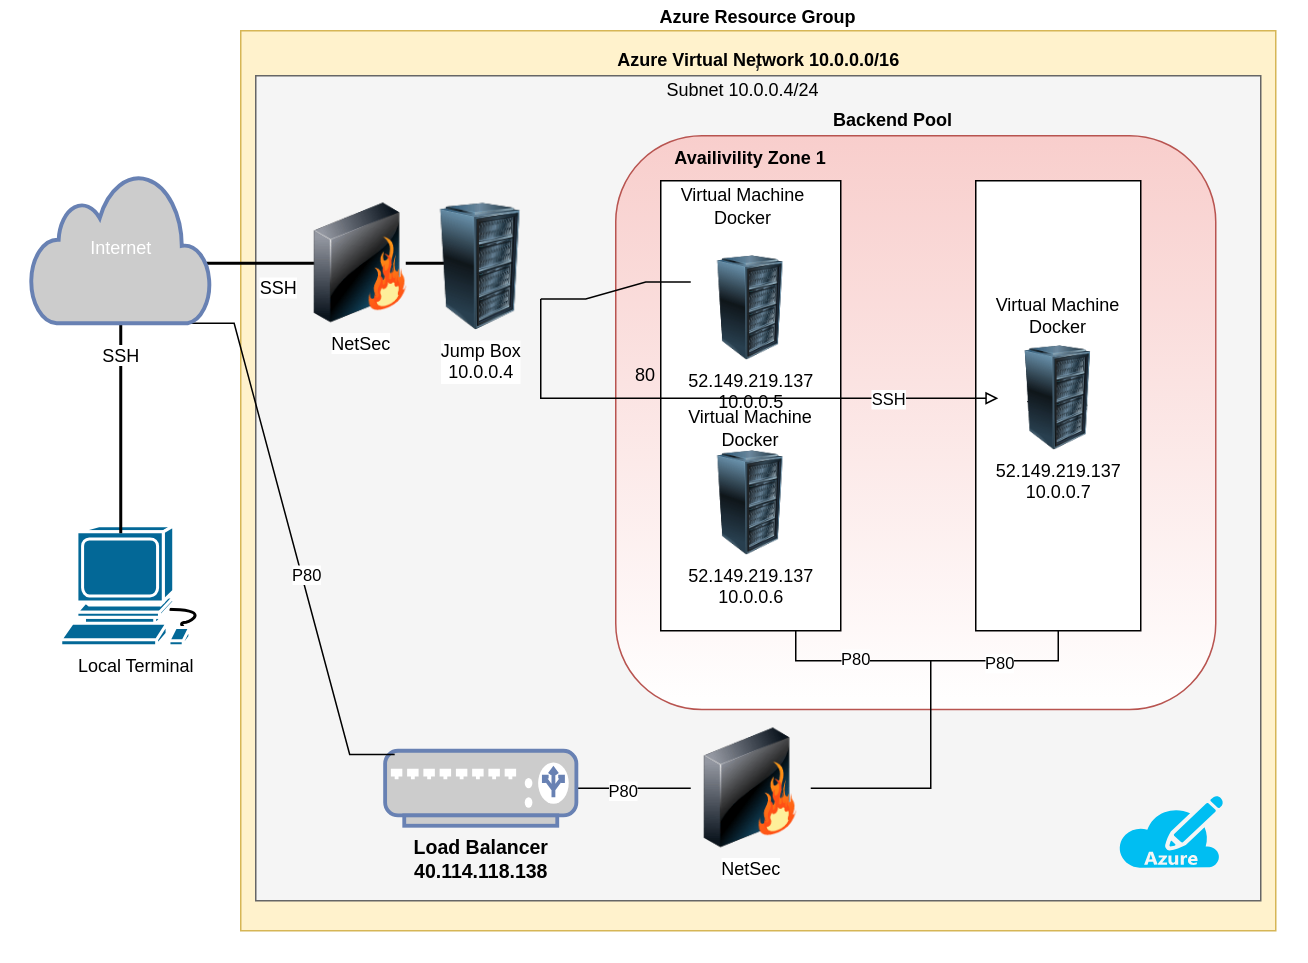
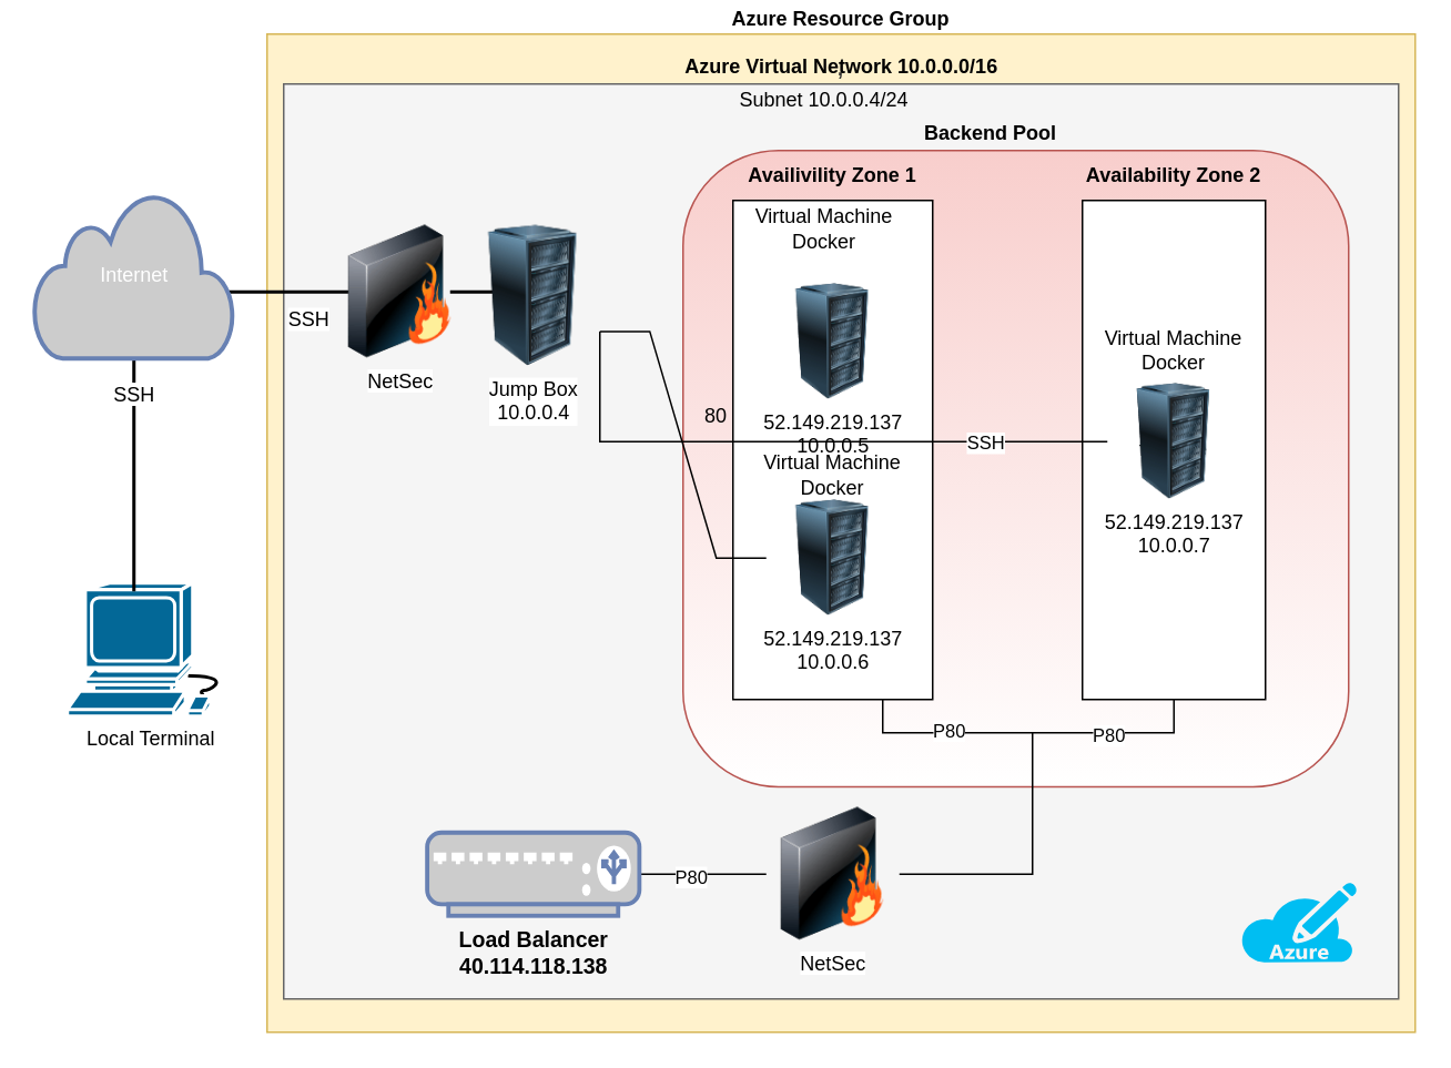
  <mxCell id="0" />
  <mxCell id="1" parent="0" />
  <mxCell id="2" value="Local Terminal" style="shape=mxgraph.cisco.computers_and_peripherals.workstation;html=1;pointerEvents=1;dashed=0;fillColor=#036897;strokeColor=#ffffff;strokeWidth=2;verticalLabelPosition=bottom;verticalAlign=top;align=center;outlineConnect=0;" vertex="1" parent="1"><mxGeometry x="40" y="350" width="100" height="80" as="geometry" /></mxCell>
  <mxCell id="3" value="SSH" style="line;strokeWidth=2;direction=south;html=1;" vertex="1" parent="1"><mxGeometry x="75" y="215" width="10" height="140" as="geometry" /></mxCell>
  <mxCell id="4" value="Azure Resource Group" style="rounded=0;whiteSpace=wrap;html=1;labelPosition=center;verticalLabelPosition=top;align=center;verticalAlign=bottom;fontStyle=1;fillColor=#fff2cc;strokeColor=#d6b656;" vertex="1" parent="1"><mxGeometry x="160" y="20" width="690" height="600" as="geometry" /></mxCell>
  <mxCell id="5" value="&lt;b&gt;,&lt;/b&gt;" style="rounded=0;whiteSpace=wrap;html=1;labelPosition=center;verticalLabelPosition=top;align=center;verticalAlign=bottom;fillColor=#f5f5f5;strokeColor=#666666;fontColor=#333333;" vertex="1" parent="1"><mxGeometry x="170" y="50" width="670" height="550" as="geometry" /></mxCell>
  <mxCell id="6" style="edgeStyle=entityRelationEdgeStyle;rounded=0;orthogonalLoop=1;jettySize=auto;html=1;exitX=1;exitY=0.5;exitDx=0;exitDy=0;exitPerimeter=0;entryX=0;entryY=0.5;entryDx=0;entryDy=0;startArrow=none;startFill=0;endArrow=none;endFill=0;strokeColor=#000000;" edge="1" parent="1" source="8" target="15"><mxGeometry relative="1" as="geometry" /></mxCell>
  <mxCell id="7" value="P80" style="edgeLabel;html=1;align=center;verticalAlign=middle;resizable=0;points=[];" vertex="1" connectable="0" parent="6"><mxGeometry x="-0.176" y="-1" relative="1" as="geometry"><mxPoint as="offset" /></mxGeometry></mxCell>
  <mxCell id="8" value="&lt;b&gt;&lt;font color=&quot;#000000&quot; style=&quot;font-size: 13px&quot;&gt;Load Balancer&lt;br&gt;40.114.118.138&lt;br&gt;&lt;/font&gt;&lt;/b&gt;" style="fontColor=#0066CC;verticalAlign=top;verticalLabelPosition=bottom;labelPosition=center;align=center;html=1;outlineConnect=0;fillColor=#CCCCCC;strokeColor=#6881B3;gradientColor=none;gradientDirection=north;strokeWidth=2;shape=mxgraph.networks.load_balancer;" vertex="1" parent="1"><mxGeometry x="256.25" y="500" width="127.5" height="50" as="geometry" /></mxCell>
  <mxCell id="9" value="SSH" style="line;strokeWidth=2;html=1;" vertex="1" parent="1"><mxGeometry x="130" y="170" width="110" height="10" as="geometry" /></mxCell>
  <mxCell id="10" value="" style="line;strokeWidth=2;html=1;" vertex="1" parent="1"><mxGeometry x="270" y="170" width="60" height="10" as="geometry" /></mxCell>
  <mxCell id="11" value="" style="rounded=1;whiteSpace=wrap;html=1;fillColor=#f8cecc;strokeColor=#b85450;gradientColor=#ffffff;" vertex="1" parent="1"><mxGeometry x="410" y="90" width="400" height="382.5" as="geometry" /></mxCell>
- <mxCell id="12" style="edgeStyle=entityRelationEdgeStyle;rounded=0;orthogonalLoop=1;jettySize=auto;html=1;exitX=0.88;exitY=1;exitDx=0;exitDy=0;exitPerimeter=0;entryX=0.05;entryY=0.05;entryDx=0;entryDy=0;entryPerimeter=0;startArrow=none;startFill=0;endArrow=none;endFill=0;strokeColor=#000000;" edge="1" parent="1" source="39" target="8"><mxGeometry relative="1" as="geometry" /></mxCell>
- <mxCell id="13" value="P80" style="edgeLabel;html=1;align=center;verticalAlign=middle;resizable=0;points=[];" vertex="1" connectable="0" parent="12"><mxGeometry x="0.135" y="3" relative="1" as="geometry"><mxPoint y="1" as="offset" /></mxGeometry></mxCell>
  <mxCell id="14" style="edgeStyle=elbowEdgeStyle;rounded=0;orthogonalLoop=1;jettySize=auto;elbow=vertical;html=1;exitX=1;exitY=0.5;exitDx=0;exitDy=0;startArrow=none;startFill=0;endArrow=none;endFill=0;strokeColor=#000000;" edge="1" parent="1" source="15"><mxGeometry relative="1" as="geometry"><mxPoint x="620" y="440" as="targetPoint" /><Array as="points"><mxPoint x="580" y="525" /></Array></mxGeometry></mxCell>
  <mxCell id="15" value="NetSec" style="image;html=1;image=img/lib/clip_art/networking/Firewall_128x128.png" vertex="1" parent="1"><mxGeometry x="460" y="485" width="80" height="80" as="geometry" /></mxCell>
  <mxCell id="16" value="NetSec" style="image;html=1;image=img/lib/clip_art/networking/Firewall_128x128.png" vertex="1" parent="1"><mxGeometry x="200" y="135" width="80" height="80" as="geometry" /></mxCell>
  <mxCell id="17" style="edgeStyle=elbowEdgeStyle;rounded=0;orthogonalLoop=1;jettySize=auto;elbow=vertical;html=1;exitX=1;exitY=0.25;exitDx=0;exitDy=0;entryX=1;entryY=0.5;entryDx=0;entryDy=0;startArrow=none;startFill=0;endArrow=none;endFill=0;strokeColor=#000000;" edge="1" parent="1" source="20" target="27"><mxGeometry relative="1" as="geometry"><Array as="points"><mxPoint x="620" y="440" /></Array></mxGeometry></mxCell>
  <mxCell id="18" value="P80" style="edgeLabel;html=1;align=center;verticalAlign=middle;resizable=0;points=[];" vertex="1" connectable="0" parent="17"><mxGeometry x="-0.447" y="2" relative="1" as="geometry"><mxPoint as="offset" /></mxGeometry></mxCell>
  <mxCell id="19" value="P80" style="edgeLabel;html=1;align=center;verticalAlign=middle;resizable=0;points=[];" vertex="1" connectable="0" parent="17"><mxGeometry x="0.439" y="-1" relative="1" as="geometry"><mxPoint as="offset" /></mxGeometry></mxCell>
  <mxCell id="20" value="" style="rounded=0;whiteSpace=wrap;html=1;direction=south;" vertex="1" parent="1"><mxGeometry x="440" y="120" width="120" height="300" as="geometry" /></mxCell>
  <mxCell id="21" value="52.149.219.137&lt;br&gt;10.0.0.5" style="image;html=1;image=img/lib/clip_art/computers/Server_Rack_128x128.png" vertex="1" parent="1"><mxGeometry x="460" y="170" width="80" height="70" as="geometry" /></mxCell>
  <mxCell id="22" value="52.149.219.137&lt;br&gt;10.0.0.6" style="image;html=1;image=img/lib/clip_art/computers/Server_Rack_128x128.png" vertex="1" parent="1"><mxGeometry x="460" y="300" width="80" height="70" as="geometry" /></mxCell>
- <mxCell id="24" style="edgeStyle=entityRelationEdgeStyle;rounded=0;orthogonalLoop=1;jettySize=auto;html=1;exitX=1;exitY=0.75;exitDx=0;exitDy=0;entryX=0;entryY=0.25;entryDx=0;entryDy=0;startArrow=none;startFill=0;endArrow=none;endFill=0;strokeColor=#000000;" edge="1" parent="1" source="32" target="21"><mxGeometry relative="1" as="geometry" /></mxCell>
+ <mxCell id="23" style="edgeStyle=entityRelationEdgeStyle;rounded=0;orthogonalLoop=1;jettySize=auto;html=1;exitX=1;exitY=0.75;exitDx=0;exitDy=0;startArrow=none;startFill=0;endArrow=none;endFill=0;strokeColor=#000000;" edge="1" parent="1" source="32" target="22"><mxGeometry relative="1" as="geometry" /></mxCell>
  <mxCell id="25" value="Availivility Zone 1" style="text;html=1;strokeColor=none;fillColor=none;align=center;verticalAlign=middle;whiteSpace=wrap;rounded=0;fontStyle=1" vertex="1" parent="1"><mxGeometry x="440" y="95" width="120" height="20" as="geometry" /></mxCell>
  <mxCell id="26" value="Backend Pool" style="text;html=1;strokeColor=none;fillColor=none;align=center;verticalAlign=middle;whiteSpace=wrap;rounded=0;fontStyle=1" vertex="1" parent="1"><mxGeometry x="540" y="70" width="110" height="20" as="geometry" /></mxCell>
  <mxCell id="27" value="for sure&lt;br&gt;" style="rounded=0;whiteSpace=wrap;html=1;direction=south;" vertex="1" parent="1"><mxGeometry x="650" y="120" width="110" height="300" as="geometry" /></mxCell>
  <mxCell id="28" value="52.149.219.137&lt;br&gt;10.0.0.7" style="image;html=1;image=img/lib/clip_art/computers/Server_Rack_128x128.png" vertex="1" parent="1"><mxGeometry x="665" y="230" width="80" height="70" as="geometry" /></mxCell>
- <mxCell id="29" style="edgeStyle=elbowEdgeStyle;rounded=0;orthogonalLoop=1;jettySize=auto;html=1;exitX=1;exitY=0.75;exitDx=0;exitDy=0;startArrow=none;startFill=0;endArrow=block;endFill=0;strokeColor=#000000;elbow=vertical;entryX=0;entryY=0.5;entryDx=0;entryDy=0;" edge="1" parent="1" source="32" target="28"><mxGeometry relative="1" as="geometry"><mxPoint x="665" y="250" as="targetPoint" /><Array as="points"><mxPoint x="380" y="265" /><mxPoint x="380" y="260" /><mxPoint x="360" y="250" /><mxPoint x="380" y="250" /><mxPoint x="570" y="260" /><mxPoint x="580" y="250" /><mxPoint x="510" y="235" /></Array></mxGeometry></mxCell>
+ <mxCell id="29" style="edgeStyle=elbowEdgeStyle;rounded=0;orthogonalLoop=1;jettySize=auto;html=1;exitX=1;exitY=0.75;exitDx=0;exitDy=0;startArrow=none;startFill=0;endArrow=none;endFill=0;strokeColor=#000000;elbow=vertical;entryX=0;entryY=0.5;entryDx=0;entryDy=0;" edge="1" parent="1" source="32" target="28"><mxGeometry relative="1" as="geometry"><mxPoint x="665" y="250" as="targetPoint" /><Array as="points"><mxPoint x="380" y="265" /><mxPoint x="380" y="260" /><mxPoint x="360" y="250" /><mxPoint x="380" y="250" /><mxPoint x="570" y="260" /><mxPoint x="580" y="250" /><mxPoint x="510" y="235" /></Array></mxGeometry></mxCell>
  <mxCell id="30" value="SSH" style="edgeLabel;html=1;align=center;verticalAlign=middle;resizable=0;points=[];" vertex="1" connectable="0" parent="29"><mxGeometry x="0.603" relative="1" as="geometry"><mxPoint as="offset" /></mxGeometry></mxCell>
+ <mxCell id="31" value="&lt;b&gt;Availability Zone 2&lt;/b&gt;" style="text;html=1;strokeColor=none;fillColor=none;align=center;verticalAlign=middle;whiteSpace=wrap;rounded=0;" vertex="1" parent="1"><mxGeometry x="650" y="95" width="110" height="20" as="geometry" /></mxCell>
  <mxCell id="32" value="Jump Box&lt;br&gt;10.0.0.4" style="image;html=1;image=img/lib/clip_art/computers/Server_Rack_128x128.png" vertex="1" parent="1"><mxGeometry x="280" y="135" width="80" height="85" as="geometry" /></mxCell>
  <mxCell id="33" value="80" style="text;html=1;strokeColor=none;fillColor=none;align=center;verticalAlign=middle;whiteSpace=wrap;rounded=0;" vertex="1" parent="1"><mxGeometry x="410" y="240" width="40" height="20" as="geometry" /></mxCell>
  <mxCell id="34" value="&lt;b&gt;Azure Virtual Network 10.0.0.0/16&lt;/b&gt;" style="text;html=1;align=center;verticalAlign=middle;resizable=0;points=[];autosize=1;strokeColor=none;" vertex="1" parent="1"><mxGeometry x="405" y="30" width="200" height="20" as="geometry" /></mxCell>
  <mxCell id="35" value="Subnet 10.0.0.4/24" style="text;html=1;strokeColor=none;fillColor=none;align=center;verticalAlign=middle;whiteSpace=wrap;rounded=0;" vertex="1" parent="1"><mxGeometry x="430" y="50" width="130" height="20" as="geometry" /></mxCell>
  <mxCell id="36" value="&lt;br&gt;Virtual Machine&lt;br&gt;Docker" style="text;html=1;strokeColor=none;fillColor=none;align=center;verticalAlign=middle;whiteSpace=wrap;rounded=0;" vertex="1" parent="1"><mxGeometry x="450" y="120" width="90" height="20" as="geometry" /></mxCell>
  <mxCell id="37" value="Virtual Machine&lt;br&gt;Docker" style="text;html=1;strokeColor=none;fillColor=none;align=center;verticalAlign=middle;whiteSpace=wrap;rounded=0;" vertex="1" parent="1"><mxGeometry x="660" y="200" width="90" height="20" as="geometry" /></mxCell>
  <mxCell id="38" value="Virtual Machine&lt;br&gt;Docker" style="text;html=1;strokeColor=none;fillColor=none;align=center;verticalAlign=middle;whiteSpace=wrap;rounded=0;" vertex="1" parent="1"><mxGeometry x="450" y="275" width="100" height="20" as="geometry" /></mxCell>
  <mxCell id="39" value="Internet" style="html=1;outlineConnect=0;fillColor=#CCCCCC;strokeColor=#6881B3;gradientColor=none;gradientDirection=north;strokeWidth=2;shape=mxgraph.networks.cloud;fontColor=#ffffff;" vertex="1" parent="1"><mxGeometry x="20" y="115" width="120" height="100" as="geometry" /></mxCell>
  <mxCell id="40" value="" style="verticalLabelPosition=bottom;html=1;verticalAlign=top;align=center;strokeColor=none;fillColor=#00BEF2;shape=mxgraph.azure.azure_subscription;" vertex="1" parent="1"><mxGeometry x="745" y="530" width="70" height="48" as="geometry" /></mxCell>
